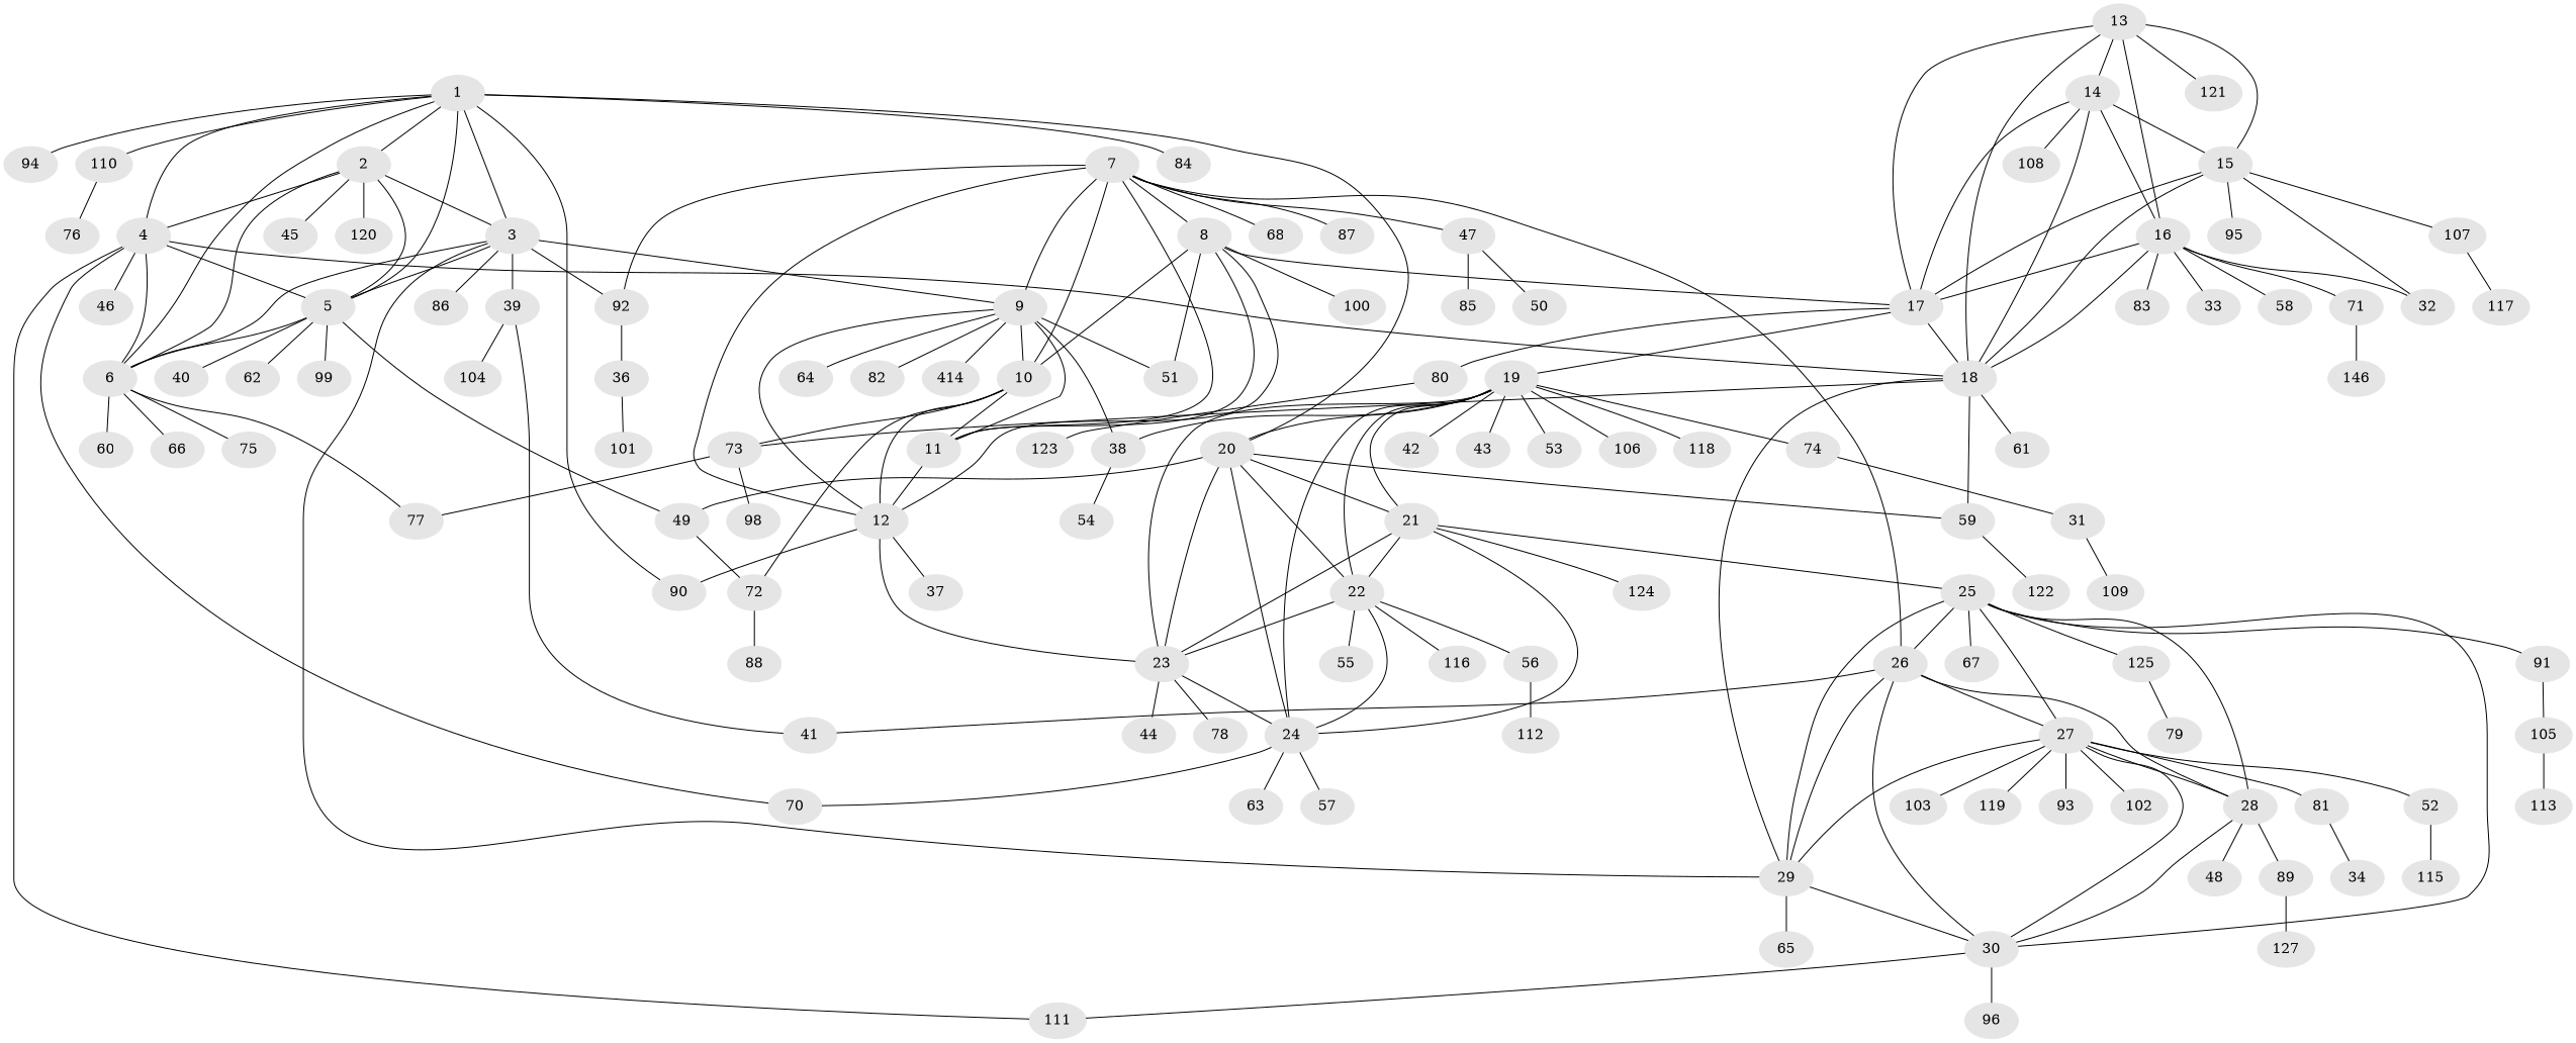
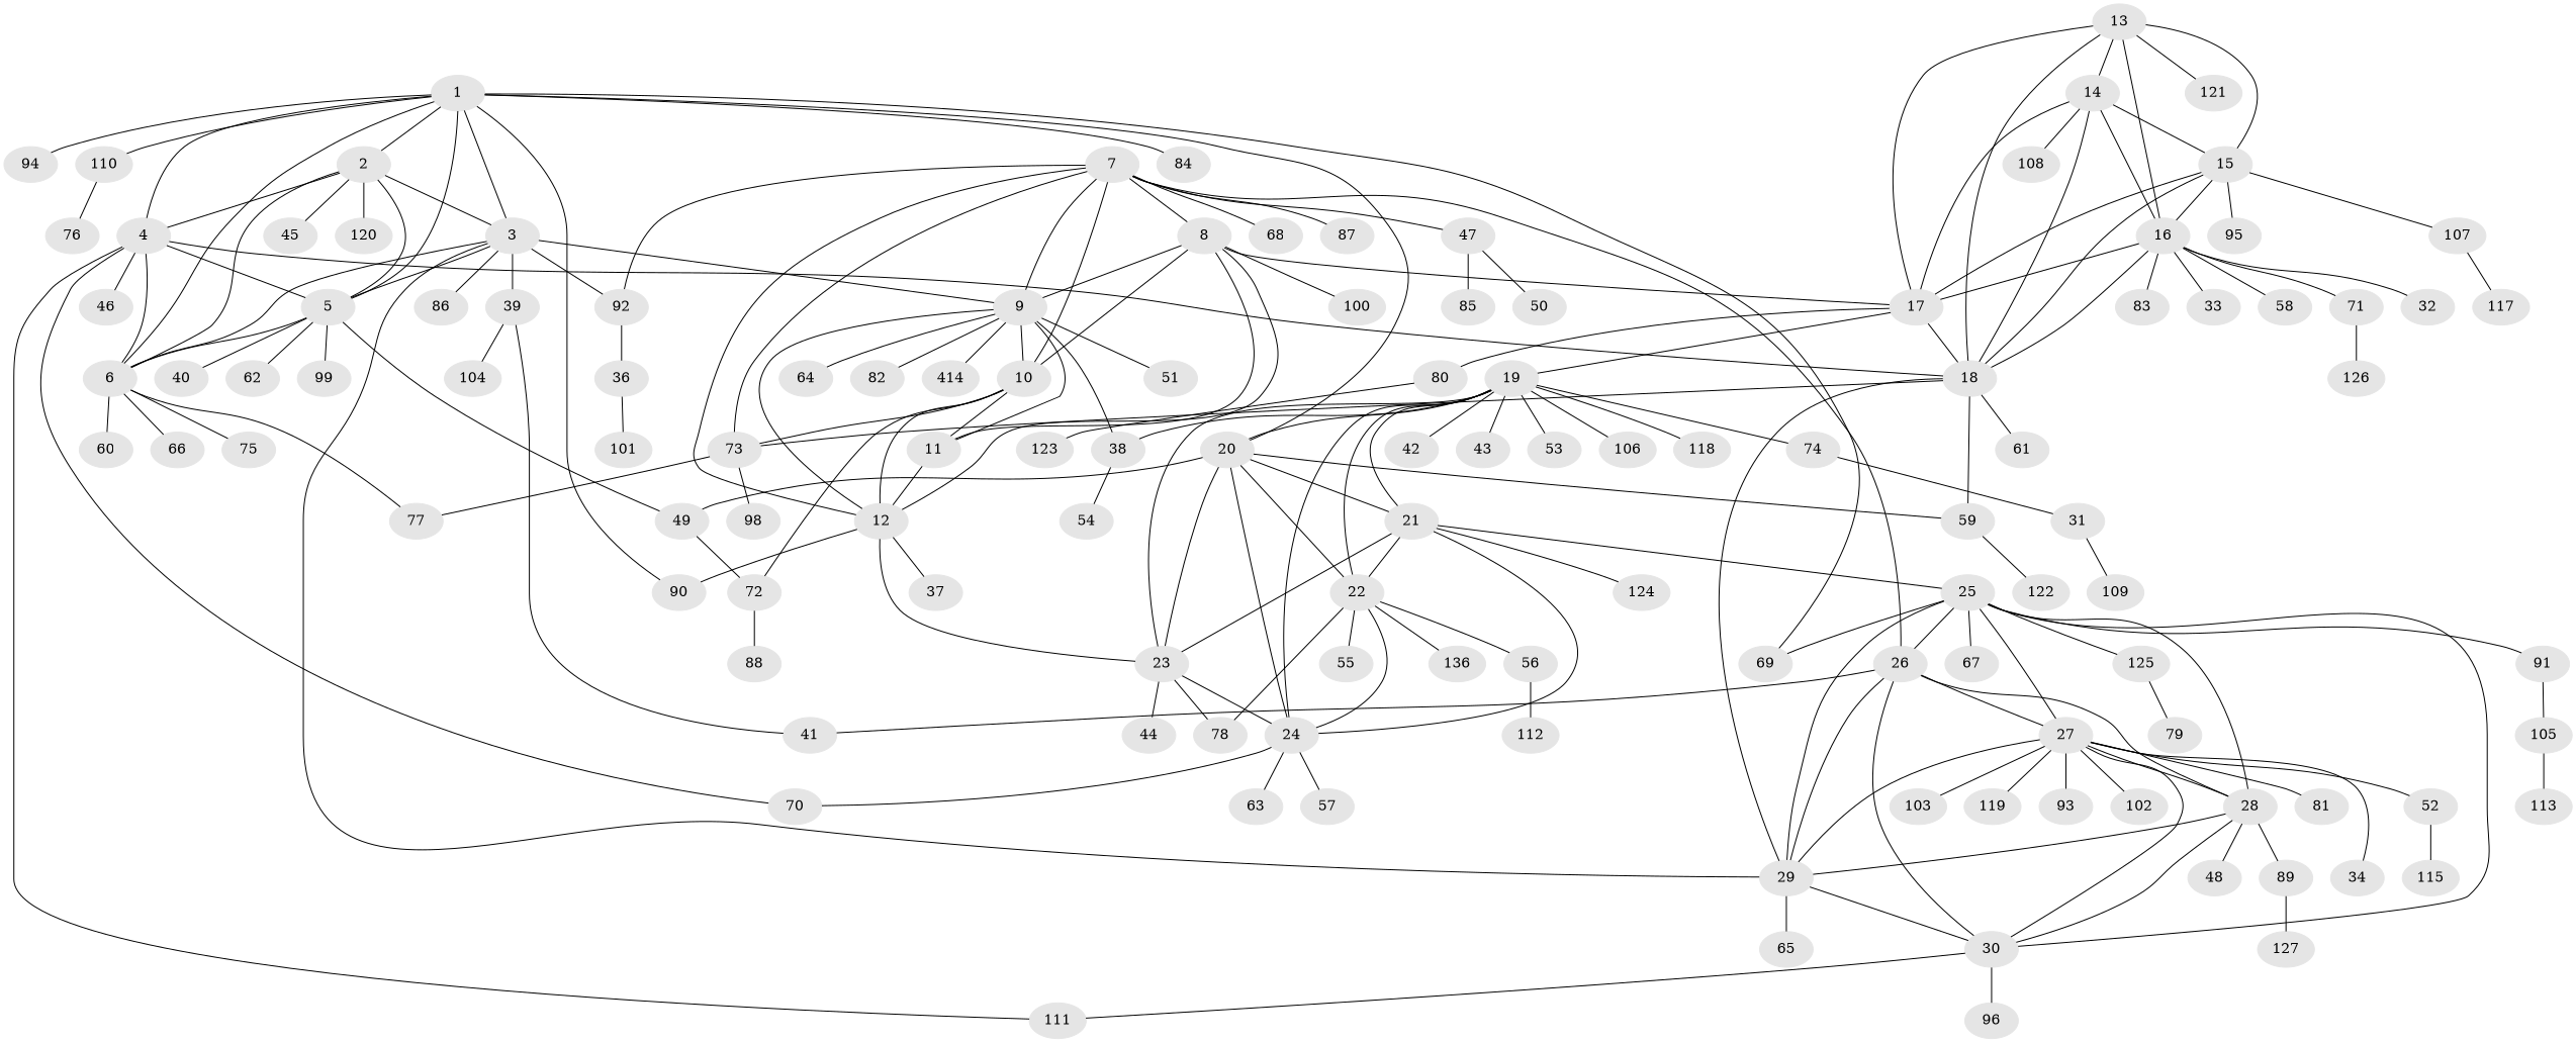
  graph {
    node [color=gray90 style=filled]
    1
    2
    3
    4
    5
    6
    20
+   69
    84
    90
    94
    110
    45
    120
    9
    29
    39
    86
    92
    18
    46
    70
    111
    40
    49
    62
    99
    60
    66
    75
    77
    23
    59
    21
    22
    24
    76
    10
    11
    12
    38
    51
    64
    82
    n45 [label=414]
    30
    65
    41
    104
    36
    73
    61
    72
    7
    8
    26
    47
    68
    87
    17
    100
    37
    27
    28
    50
    85
    19
    80
    54
    101
    88
    98
    44
    78
    13
    14
    15
    16
    121
    108
    95
    107
    32
    33
    58
    71
    83
    117
-   126 [label=146]
+   126
    42
    43
    53
    74
    106
    118
    31
    109
    123
    122
    25
    124
    55
    56
-   116
+   116 [label=136]
    57
    63
    67
    91
    125
    112
    34
    52
    81
    93
    102
    103
    119
    48
    89
    96
    105
    79
    115
    127
    113
    1 -- 2
    1 -- 3
    1 -- 4
    1 -- 5
    1 -- 6
    1 -- 20
+   1 -- 69
    1 -- 84
    1 -- 90
    1 -- 94
    1 -- 110
    2 -- 3
    2 -- 4
    2 -- 5
    2 -- 6
    2 -- 45
    2 -- 120
    3 -- 5
    3 -- 6
    3 -- 9
    3 -- 29
    3 -- 39
    3 -- 86
    3 -- 92
    4 -- 5
    4 -- 6
    4 -- 18
    4 -- 46
    4 -- 70
    4 -- 111
    5 -- 6
    5 -- 40
    5 -- 49
    5 -- 62
    5 -- 99
    6 -- 60
    6 -- 66
    6 -- 75
    6 -- 77
    20 -- 49
    20 -- 23
    20 -- 59
    20 -- 21
    20 -- 22
    20 -- 24
    110 -- 76
    9 -- 10
    9 -- 11
    9 -- 12
    9 -- 38
    9 -- 51
    9 -- 64
    9 -- 82
    9 -- n45
    29 -- 30
    29 -- 65
    39 -- 41
    39 -- 104
    92 -- 36
    18 -- 29
    18 -- 59
    18 -- 73
    18 -- 61
    49 -- 72
    23 -- 24
    23 -- 44
    23 -- 78
    59 -- 122
    21 -- 23
    21 -- 22
    21 -- 24
    21 -- 25
    21 -- 124
-   22 -- 23
+   22 -- 78
    22 -- 24
    22 -- 55
    22 -- 56
    22 -- 116
    24 -- 70
    24 -- 57
    24 -- 63
    10 -- 11
    10 -- 12
    10 -- 73
    10 -- 72
    11 -- 12
    12 -- 90
    12 -- 23
    12 -- 37
    38 -- 54
    30 -- 111
    30 -- 96
    36 -- 101
    73 -- 77
    73 -- 98
    72 -- 88
    7 -- 9
    7 -- 92
    7 -- 10
-   7 -- 11
+   7 -- 73
    7 -- 12
    7 -- 8
    7 -- 26
    7 -- 47
    7 -- 68
    7 -- 87
-   8 -- 51
+   8 -- 9
    8 -- 10
    8 -- 11
    8 -- 12
    8 -- 17
    8 -- 100
    26 -- 29
    26 -- 30
    26 -- 41
    26 -- 27
    26 -- 28
    47 -- 50
    47 -- 85
    17 -- 18
    17 -- 19
    17 -- 80
    27 -- 29
    27 -- 30
    27 -- 28
-   81 -- 34
+   27 -- 34
    27 -- 52
    27 -- 81
    27 -- 93
    27 -- 102
    27 -- 103
    27 -- 119
+   28 -- 29
    28 -- 30
    28 -- 48
    28 -- 89
    19 -- 20
    19 -- 23
    19 -- 21
    19 -- 22
    19 -- 24
    19 -- 38
    19 -- 42
    19 -- 43
    19 -- 53
    19 -- 74
    19 -- 106
    19 -- 118
    80 -- 123
    13 -- 18
    13 -- 17
    13 -- 14
    13 -- 15
    13 -- 16
    13 -- 121
    14 -- 18
    14 -- 17
    14 -- 15
    14 -- 16
    14 -- 108
    15 -- 18
    15 -- 17
-   15 -- 32
+   15 -- 16
    15 -- 95
    15 -- 107
    16 -- 18
    16 -- 17
    16 -- 32
    16 -- 33
    16 -- 58
    16 -- 71
    16 -- 83
    107 -- 117
    71 -- 126
    74 -- 31
    31 -- 109
+   25 -- 69
    25 -- 29
    25 -- 30
    25 -- 26
    25 -- 27
    25 -- 28
    25 -- 67
    25 -- 91
    25 -- 125
    56 -- 112
    91 -- 105
    125 -- 79
    52 -- 115
    89 -- 127
    105 -- 113
  }
